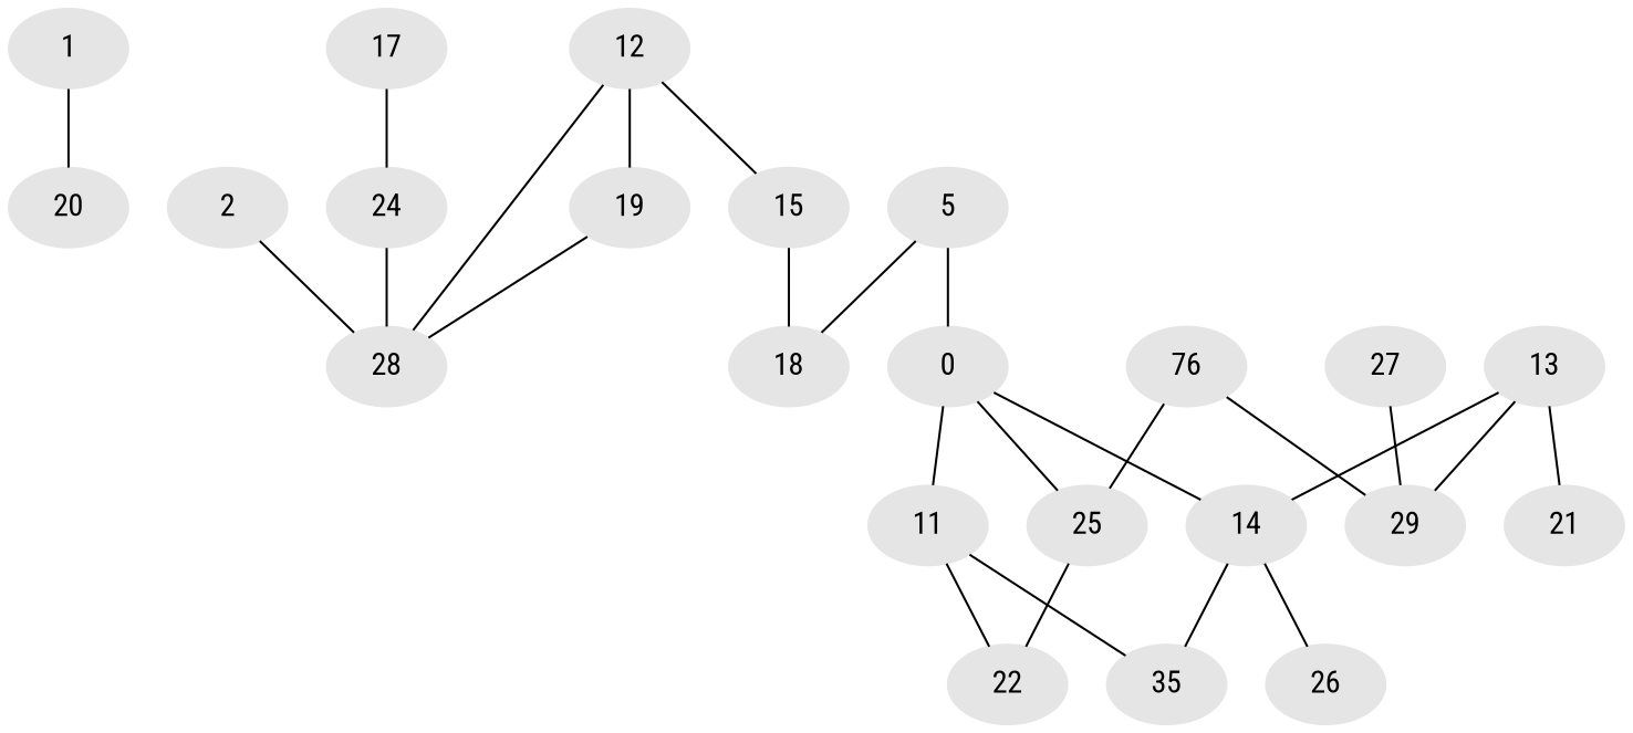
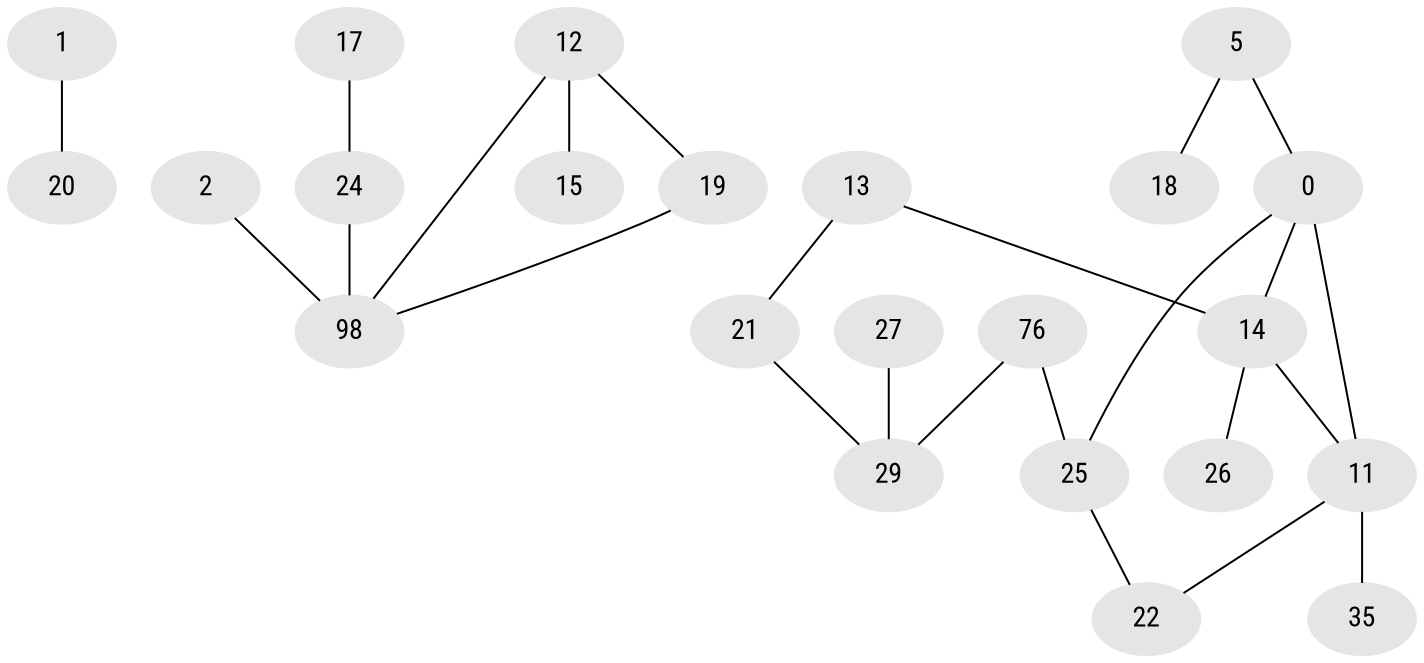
  graph {
    fontname="Roboto Condensed"
    node [color=gray90 fontname="Roboto Condensed" style=filled]
    edge [fontname="Roboto Condensed" weight=1.0]
    1
    20
    2
-   28
+   28 [label=98]
    n5 [label=0]
    5
    18
    11
    14
    25
    22
    n12 [label=35]
    26
    n14 [label=24]
    17
    21
    29
    13
    12
    15
    19
    n22 [label=76]
    27
    1 -- 20
    2 -- 28
    n5 -- 11 [weight=2.0]
    n5 -- 14
    n5 -- 25
    5 -- n5
    5 -- 18
    11 -- 22
    11 -- n12
-   14 -- n12 [weight=2.0]
+   14 -- 11 [weight=2.0]
    14 -- 26
    25 -- 22
    n14 -- 28 [weight=2.0]
    17 -- n14
-   13 -- 29
+   21 -- 29
    13 -- 14
    13 -- 21
    12 -- 28
    12 -- 15
    12 -- 19
-   15 -- 18
    19 -- 28
    n22 -- 25
    n22 -- 29
    27 -- 29
  }
